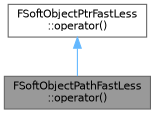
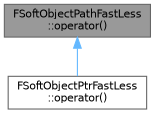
  digraph {
    rankdir=TB
    node [fontname=Helvetica fontsize=10 shape=box style=filled]
    n1 [color=gray40 fillcolor=grey60 fontcolor=black height=0.2 label="FSoftObjectPathFastLess\l::operator()" width=0.4]
    n2 [color=grey40 fillcolor=white height=0.2 label="FSoftObjectPtrFastLess\l::operator()" width=0.4]
-   n2 -> n1 [color=steelblue1 dir=back fontname=Helvetica fontsize=10 labelfontname=Helvetica labelfontsize=10 style=solid]
+   n1 -> n2 [color=steelblue1 dir=back fontname=Helvetica fontsize=10 labelfontname=Helvetica labelfontsize=10 style=solid]
  }
